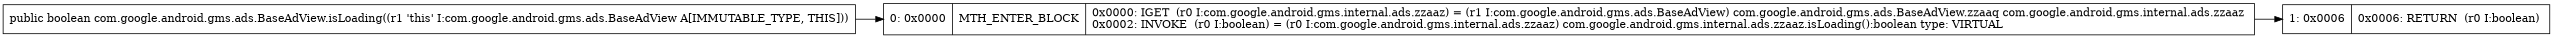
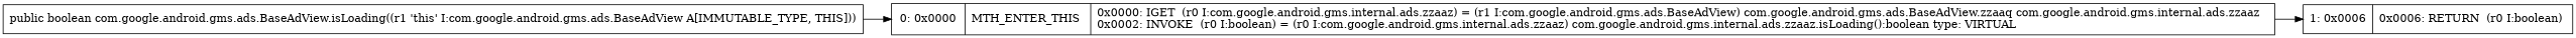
  digraph {
    rankdir=LR
    node [shape=record]
-   n1 [label="{0\:\ 0x0000|MTH_ENTER_BLOCK\l|0x0000: IGET  (r0 I:com.google.android.gms.internal.ads.zzaaz) = (r1 I:com.google.android.gms.ads.BaseAdView) com.google.android.gms.ads.BaseAdView.zzaaq com.google.android.gms.internal.ads.zzaaz \l0x0002: INVOKE  (r0 I:boolean) = (r0 I:com.google.android.gms.internal.ads.zzaaz) com.google.android.gms.internal.ads.zzaaz.isLoading():boolean type: VIRTUAL \l}"]
+   n1 [label="{0\:\ 0x0000|MTH_ENTER_THIS\l|0x0000: IGET  (r0 I:com.google.android.gms.internal.ads.zzaaz) = (r1 I:com.google.android.gms.ads.BaseAdView) com.google.android.gms.ads.BaseAdView.zzaaq com.google.android.gms.internal.ads.zzaaz \l0x0002: INVOKE  (r0 I:boolean) = (r0 I:com.google.android.gms.internal.ads.zzaaz) com.google.android.gms.internal.ads.zzaaz.isLoading():boolean type: VIRTUAL \l}"]
    n2 [label="{1\:\ 0x0006|0x0006: RETURN  (r0 I:boolean) \l}"]
    n3 [label="{public boolean com.google.android.gms.ads.BaseAdView.isLoading((r1 'this' I:com.google.android.gms.ads.BaseAdView A[IMMUTABLE_TYPE, THIS])) }"]
    n1 -> n2
    n3 -> n1
  }
